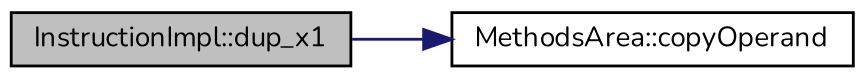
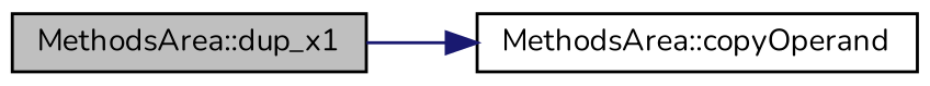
  digraph {
    rankdir=LR
    fontname=Nunito
    node [color=black fontname=Nunito fontsize=10 shape=record style=filled]
-   n1 [fillcolor=grey75 fontcolor=black height=0.2 label="InstructionImpl::dup_x1" width=0.4]
+   n1 [fillcolor=grey75 fontcolor=black height=0.2 label="MethodsArea::dup_x1" width=0.4]
    n2 [fillcolor=white height=0.2 label="MethodsArea::copyOperand" width=0.4]
    n1 -> n2 [color=midnightblue fontname=Nunito fontsize=10 labelfontname=Helvetica labelfontsize=10 style=solid]
  }
